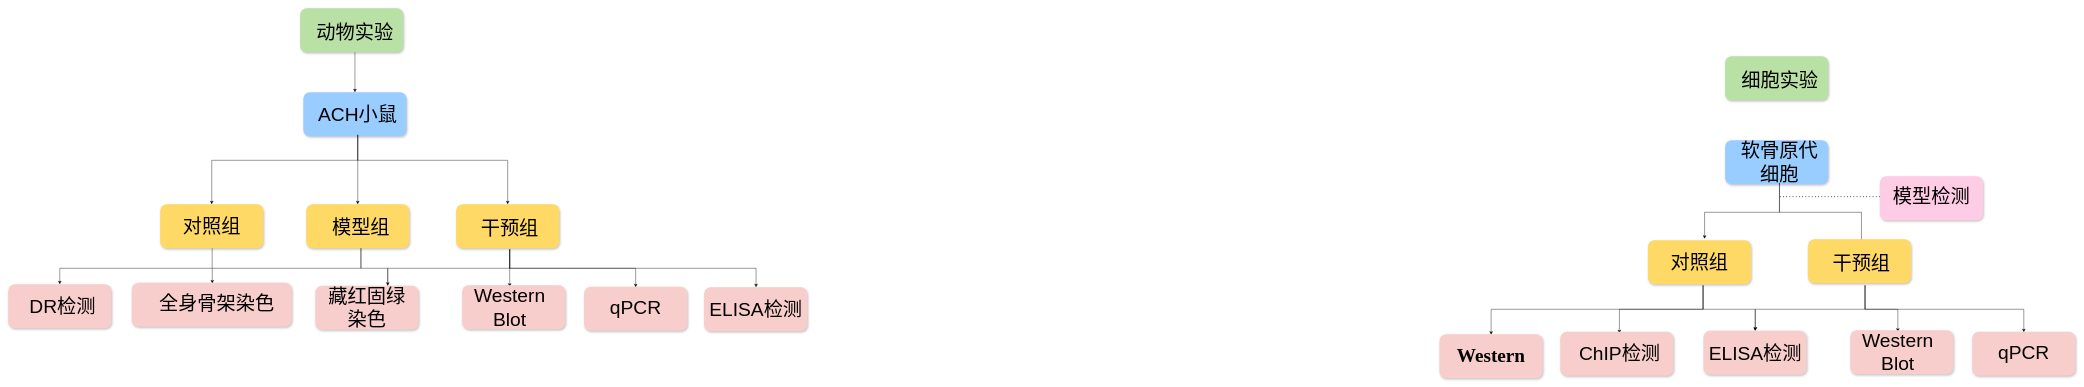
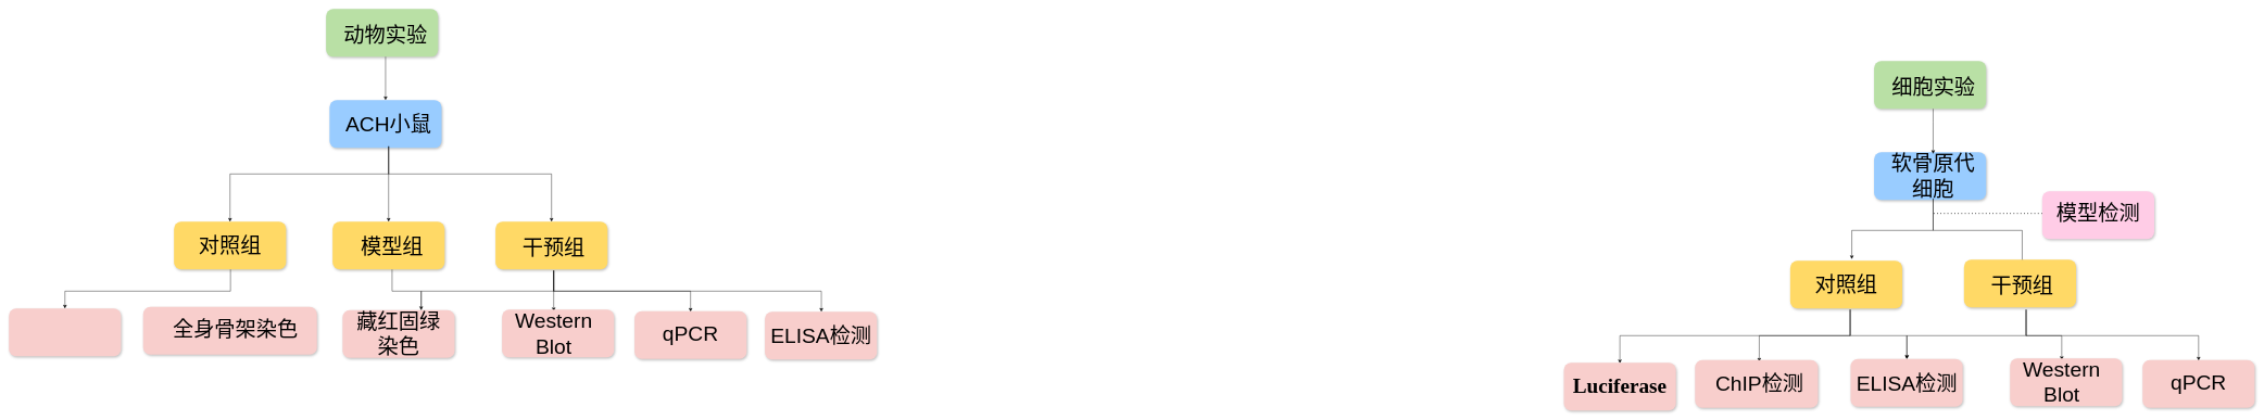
  <mxCell id="0" />
  <mxCell id="1" parent="0" />
  <mxCell id="2" value="" style="rounded=1;fillColor=#B9E0A5;strokeColor=none;shadow=1;gradientColor=none;fontStyle=1;fontColor=#FFFFFF;fontSize=14;" vertex="1" parent="1"><mxGeometry x="750" y="20" width="258" height="110" as="geometry" /></mxCell>
  <mxCell id="3" value="" style="rounded=1;fillColor=#99CCFF;strokeColor=none;shadow=1;gradientColor=none;fontStyle=1;fontColor=#FFFFFF;fontSize=14;" vertex="1" parent="1"><mxGeometry x="758" y="230" width="258" height="110" as="geometry" /></mxCell>
  <mxCell id="4" value="" style="edgeStyle=orthogonalEdgeStyle;rounded=0;orthogonalLoop=1;jettySize=auto;html=1;" edge="1" parent="1" source="5" target="3"><mxGeometry relative="1" as="geometry" /></mxCell>
  <mxCell id="5" value="&lt;font style=&quot;font-size: 48px&quot;&gt;动物实验&lt;/font&gt;" style="text;html=1;strokeColor=none;fillColor=none;align=center;verticalAlign=middle;whiteSpace=wrap;rounded=0;" vertex="1" parent="1"><mxGeometry x="773" y="27.5" width="228" height="102.5" as="geometry" /></mxCell>
  <mxCell id="6" style="edgeStyle=orthogonalEdgeStyle;rounded=0;orthogonalLoop=1;jettySize=auto;html=1;" edge="1" parent="1" source="9" target="10"><mxGeometry relative="1" as="geometry"><Array as="points"><mxPoint x="894" y="400" /><mxPoint x="529" y="400" /></Array></mxGeometry></mxCell>
  <mxCell id="7" style="edgeStyle=orthogonalEdgeStyle;rounded=0;orthogonalLoop=1;jettySize=auto;html=1;" edge="1" parent="1" source="9" target="11"><mxGeometry relative="1" as="geometry" /></mxCell>
  <mxCell id="8" style="edgeStyle=orthogonalEdgeStyle;rounded=0;orthogonalLoop=1;jettySize=auto;html=1;" edge="1" parent="1" source="9" target="12"><mxGeometry relative="1" as="geometry"><Array as="points"><mxPoint x="894" y="400" /><mxPoint x="1269" y="400" /></Array></mxGeometry></mxCell>
  <mxCell id="9" value="&lt;font style=&quot;font-size: 48px&quot;&gt;ACH小鼠&lt;/font&gt;" style="text;html=1;strokeColor=none;fillColor=none;align=center;verticalAlign=middle;whiteSpace=wrap;rounded=0;" vertex="1" parent="1"><mxGeometry x="780" y="233.75" width="228" height="102.5" as="geometry" /></mxCell>
  <mxCell id="10" value="" style="rounded=1;fillColor=#FFD966;strokeColor=none;shadow=1;gradientColor=none;fontStyle=1;fontColor=#FFFFFF;fontSize=14;" vertex="1" parent="1"><mxGeometry x="400" y="510" width="258" height="110" as="geometry" /></mxCell>
  <mxCell id="11" value="" style="rounded=1;fillColor=#FFD966;strokeColor=none;shadow=1;gradientColor=none;fontStyle=1;fontColor=#FFFFFF;fontSize=14;" vertex="1" parent="1"><mxGeometry x="765" y="510" width="258" height="110" as="geometry" /></mxCell>
  <mxCell id="12" value="" style="rounded=1;fillColor=#FFD966;strokeColor=none;shadow=1;gradientColor=none;fontStyle=1;fontColor=#FFFFFF;fontSize=14;" vertex="1" parent="1"><mxGeometry x="1140" y="510" width="258" height="110" as="geometry" /></mxCell>
  <mxCell id="13" style="edgeStyle=orthogonalEdgeStyle;rounded=0;orthogonalLoop=1;jettySize=auto;html=1;" edge="1" parent="1" source="14" target="23"><mxGeometry relative="1" as="geometry"><Array as="points"><mxPoint x="530" y="670" /><mxPoint x="149" y="670" /></Array></mxGeometry></mxCell>
  <mxCell id="14" value="&lt;font size=&quot;7&quot;&gt;对照组&lt;/font&gt;&lt;span style=&quot;color: rgba(0 , 0 , 0 , 0) ; font-family: monospace ; font-size: 0px&quot;&gt;%3CmxGraphModel%3E%3Croot%3E%3CmxCell%20id%3D%220%22%2F%3E%3CmxCell%20id%3D%221%22%20parent%3D%220%22%2F%3E%3CmxCell%20id%3D%222%22%20value%3D%22%26lt%3Bfont%20style%3D%26quot%3Bfont-size%3A%2048px%26quot%3B%26gt%3BACH%E5%B0%8F%E9%BC%A0%26lt%3B%2Ffont%26gt%3B%22%20style%3D%22text%3Bhtml%3D1%3BstrokeColor%3Dnone%3BfillColor%3Dnone%3Balign%3Dcenter%3BverticalAlign%3Dmiddle%3BwhiteSpace%3Dwrap%3Brounded%3D0%3B%22%20vertex%3D%221%22%20parent%3D%221%22%3E%3CmxGeometry%20x%3D%22770%22%20y%3D%22553.75%22%20width%3D%22228%22%20height%3D%22102.5%22%20as%3D%22geometry%22%2F%3E%3C%2FmxCell%3E%3C%2Froot%3E%3C%2FmxGraphModel%3E&lt;/span&gt;" style="text;html=1;strokeColor=none;fillColor=none;align=center;verticalAlign=middle;whiteSpace=wrap;rounded=0;" vertex="1" parent="1"><mxGeometry x="415" y="510" width="228" height="110" as="geometry" /></mxCell>
- <mxCell id="15" style="edgeStyle=orthogonalEdgeStyle;rounded=0;orthogonalLoop=1;jettySize=auto;html=1;entryX=0.47;entryY=0.016;entryDx=0;entryDy=0;entryPerimeter=0;" edge="1" parent="1" source="17" target="30"><mxGeometry relative="1" as="geometry"><Array as="points"><mxPoint x="902" y="670" /><mxPoint x="530" y="670" /></Array></mxGeometry></mxCell>
  <mxCell id="16" style="edgeStyle=orthogonalEdgeStyle;rounded=0;orthogonalLoop=1;jettySize=auto;html=1;endArrow=none;" edge="1" parent="1" source="17" target="31"><mxGeometry relative="1" as="geometry"><Array as="points"><mxPoint x="902" y="670" /><mxPoint x="969" y="670" /></Array></mxGeometry></mxCell>
  <mxCell id="17" value="&lt;font size=&quot;7&quot;&gt;模型组&lt;/font&gt;" style="text;html=1;strokeColor=none;fillColor=none;align=center;verticalAlign=middle;whiteSpace=wrap;rounded=0;" vertex="1" parent="1"><mxGeometry x="788" y="517.5" width="228" height="102.5" as="geometry" /></mxCell>
  <mxCell id="18" style="edgeStyle=orthogonalEdgeStyle;rounded=0;orthogonalLoop=1;jettySize=auto;html=1;" edge="1" parent="1" source="22" target="32"><mxGeometry relative="1" as="geometry"><Array as="points"><mxPoint x="1274" y="670" /><mxPoint x="1589" y="670" /></Array></mxGeometry></mxCell>
  <mxCell id="19" style="edgeStyle=orthogonalEdgeStyle;rounded=0;orthogonalLoop=1;jettySize=auto;html=1;" edge="1" parent="1" source="22" target="31"><mxGeometry relative="1" as="geometry"><Array as="points"><mxPoint x="1274" y="670" /><mxPoint x="969" y="670" /></Array></mxGeometry></mxCell>
  <mxCell id="20" style="edgeStyle=orthogonalEdgeStyle;rounded=0;orthogonalLoop=1;jettySize=auto;html=1;" edge="1" parent="1" source="22" target="29"><mxGeometry relative="1" as="geometry" /></mxCell>
  <mxCell id="21" style="edgeStyle=orthogonalEdgeStyle;rounded=0;orthogonalLoop=1;jettySize=auto;html=1;" edge="1" parent="1" source="22" target="61"><mxGeometry relative="1" as="geometry"><Array as="points"><mxPoint x="1274" y="670" /><mxPoint x="1890" y="670" /></Array></mxGeometry></mxCell>
  <mxCell id="22" value="&lt;font size=&quot;7&quot;&gt;干预组&lt;/font&gt;" style="text;html=1;strokeColor=none;fillColor=none;align=center;verticalAlign=middle;whiteSpace=wrap;rounded=0;" vertex="1" parent="1"><mxGeometry x="1160" y="520" width="228" height="102.5" as="geometry" /></mxCell>
  <mxCell id="23" value="" style="rounded=1;fillColor=#F8CECC;strokeColor=none;shadow=1;gradientColor=none;fontStyle=1;fontColor=#FFFFFF;fontSize=14;" vertex="1" parent="1"><mxGeometry x="20" y="710" width="258" height="110" as="geometry" /></mxCell>
- <mxCell id="24" value="&lt;font style=&quot;font-size: 48px&quot;&gt;DR检测&lt;/font&gt;" style="text;html=1;strokeColor=none;fillColor=none;align=center;verticalAlign=middle;whiteSpace=wrap;rounded=0;" vertex="1" parent="1"><mxGeometry x="42" y="713.75" width="228" height="102.5" as="geometry" /></mxCell>
  <mxCell id="25" value="" style="rounded=1;fillColor=#F8CECC;strokeColor=none;shadow=1;gradientColor=none;fontStyle=1;fontColor=#FFFFFF;fontSize=14;" vertex="1" parent="1"><mxGeometry x="329" y="706.25" width="400" height="110" as="geometry" /></mxCell>
  <mxCell id="26" value="" style="rounded=1;fillColor=#F8CECC;strokeColor=none;shadow=1;gradientColor=none;fontStyle=1;fontColor=#FFFFFF;fontSize=14;" vertex="1" parent="1"><mxGeometry x="788" y="713.75" width="258" height="110" as="geometry" /></mxCell>
  <mxCell id="27" value="" style="rounded=1;fillColor=#F8CECC;strokeColor=none;shadow=1;gradientColor=none;fontStyle=1;fontColor=#FFFFFF;fontSize=14;" vertex="1" parent="1"><mxGeometry x="1460" y="716.25" width="258" height="110" as="geometry" /></mxCell>
  <mxCell id="28" value="" style="rounded=1;fillColor=#F8CECC;strokeColor=none;shadow=1;gradientColor=none;fontStyle=1;fontColor=#FFFFFF;fontSize=14;" vertex="1" parent="1"><mxGeometry x="1155" y="712.5" width="258" height="110" as="geometry" /></mxCell>
  <mxCell id="29" value="&lt;font style=&quot;font-size: 48px&quot;&gt;Western Blot&lt;/font&gt;" style="text;html=1;strokeColor=none;fillColor=none;align=center;verticalAlign=middle;whiteSpace=wrap;rounded=0;" vertex="1" parent="1"><mxGeometry x="1160" y="716.25" width="228" height="102.5" as="geometry" /></mxCell>
  <mxCell id="30" value="&lt;font size=&quot;7&quot;&gt;全身骨架染色&lt;/font&gt;" style="text;html=1;strokeColor=none;fillColor=none;align=center;verticalAlign=middle;whiteSpace=wrap;rounded=0;" vertex="1" parent="1"><mxGeometry x="354" y="706.25" width="375" height="102.5" as="geometry" /></mxCell>
  <mxCell id="31" value="&lt;font size=&quot;7&quot;&gt;藏红固绿染色&lt;/font&gt;" style="text;html=1;strokeColor=none;fillColor=none;align=center;verticalAlign=middle;whiteSpace=wrap;rounded=0;" vertex="1" parent="1"><mxGeometry x="803" y="713.75" width="228" height="112.5" as="geometry" /></mxCell>
  <mxCell id="32" value="&lt;font style=&quot;font-size: 48px&quot;&gt;qPCR&lt;/font&gt;" style="text;html=1;strokeColor=none;fillColor=none;align=center;verticalAlign=middle;whiteSpace=wrap;rounded=0;" vertex="1" parent="1"><mxGeometry x="1475" y="717.5" width="228" height="102.5" as="geometry" /></mxCell>
  <mxCell id="33" value="" style="rounded=1;fillColor=#B9E0A5;strokeColor=none;shadow=1;gradientColor=none;fontStyle=1;fontColor=#FFFFFF;fontSize=14;" vertex="1" parent="1"><mxGeometry x="4313" y="140" width="258" height="110" as="geometry" /></mxCell>
  <mxCell id="34" value="" style="rounded=1;fillColor=#99CCFF;strokeColor=none;shadow=1;gradientColor=none;fontStyle=1;fontColor=#FFFFFF;fontSize=14;" vertex="1" parent="1"><mxGeometry x="4313" y="350" width="258" height="110" as="geometry" /></mxCell>
+ <mxCell id="35" value="" style="edgeStyle=orthogonalEdgeStyle;rounded=0;orthogonalLoop=1;jettySize=auto;html=1;" edge="1" parent="1" source="36" target="39"><mxGeometry relative="1" as="geometry"><Array as="points"><mxPoint x="4449" y="280" /><mxPoint x="4449" y="280" /></Array></mxGeometry></mxCell>
  <mxCell id="36" value="&lt;font style=&quot;font-size: 48px&quot;&gt;细胞实验&lt;/font&gt;" style="text;html=1;strokeColor=none;fillColor=none;align=center;verticalAlign=middle;whiteSpace=wrap;rounded=0;" vertex="1" parent="1"><mxGeometry x="4336" y="147.5" width="228" height="102.5" as="geometry" /></mxCell>
  <mxCell id="37" style="edgeStyle=orthogonalEdgeStyle;rounded=0;orthogonalLoop=1;jettySize=auto;html=1;entryX=0.556;entryY=-0.035;entryDx=0;entryDy=0;entryPerimeter=0;" edge="1" parent="1" source="39" target="45"><mxGeometry relative="1" as="geometry"><Array as="points"><mxPoint x="4449" y="530" /><mxPoint x="4262" y="530" /></Array></mxGeometry></mxCell>
  <mxCell id="38" style="edgeStyle=orthogonalEdgeStyle;rounded=0;orthogonalLoop=1;jettySize=auto;html=1;entryX=0.5;entryY=0;entryDx=0;entryDy=0;" edge="1" parent="1" source="39" target="49"><mxGeometry relative="1" as="geometry"><Array as="points"><mxPoint x="4449" y="530" /><mxPoint x="4654" y="530" /></Array></mxGeometry></mxCell>
  <mxCell id="39" value="&lt;font size=&quot;7&quot;&gt;软骨原代细胞&lt;/font&gt;" style="text;html=1;strokeColor=none;fillColor=none;align=center;verticalAlign=middle;whiteSpace=wrap;rounded=0;" vertex="1" parent="1"><mxGeometry x="4335" y="353.75" width="228" height="102.5" as="geometry" /></mxCell>
  <mxCell id="40" value="" style="rounded=1;fillColor=#FFD966;strokeColor=none;shadow=1;gradientColor=none;fontStyle=1;fontColor=#FFFFFF;fontSize=14;" vertex="1" parent="1"><mxGeometry x="4120" y="600" width="258" height="110" as="geometry" /></mxCell>
  <mxCell id="41" value="" style="rounded=1;fillColor=#FFD966;strokeColor=none;shadow=1;gradientColor=none;fontStyle=1;fontColor=#FFFFFF;fontSize=14;" vertex="1" parent="1"><mxGeometry x="4520" y="597.5" width="258" height="110" as="geometry" /></mxCell>
  <mxCell id="42" style="edgeStyle=orthogonalEdgeStyle;rounded=0;orthogonalLoop=1;jettySize=auto;html=1;" edge="1" parent="1" target="51"><mxGeometry relative="1" as="geometry"><mxPoint x="4258" y="712.5" as="sourcePoint" /><Array as="points"><mxPoint x="4258" y="772.5" /><mxPoint x="3728" y="772.5" /></Array></mxGeometry></mxCell>
  <mxCell id="43" style="edgeStyle=orthogonalEdgeStyle;rounded=0;orthogonalLoop=1;jettySize=auto;html=1;entryX=0.5;entryY=0;entryDx=0;entryDy=0;" edge="1" parent="1" target="57"><mxGeometry relative="1" as="geometry"><mxPoint x="4258" y="712.5" as="sourcePoint" /><Array as="points"><mxPoint x="4258" y="772.5" /><mxPoint x="4049" y="772.5" /></Array></mxGeometry></mxCell>
  <mxCell id="44" style="edgeStyle=orthogonalEdgeStyle;rounded=0;orthogonalLoop=1;jettySize=auto;html=1;entryX=0.5;entryY=0;entryDx=0;entryDy=0;" edge="1" parent="1" target="58"><mxGeometry relative="1" as="geometry"><mxPoint x="4258" y="712.5" as="sourcePoint" /><Array as="points"><mxPoint x="4258" y="772.5" /><mxPoint x="4389" y="772.5" /></Array></mxGeometry></mxCell>
  <mxCell id="45" value="&lt;font size=&quot;7&quot;&gt;对照组&lt;/font&gt;&lt;span style=&quot;color: rgba(0 , 0 , 0 , 0) ; font-family: monospace ; font-size: 0px&quot;&gt;%3CmxGraphModel%3E%3Croot%3E%3CmxCell%20id%3D%220%22%2F%3E%3CmxCell%20id%3D%221%22%20parent%3D%220%22%2F%3E%3CmxCell%20id%3D%222%22%20value%3D%22%26lt%3Bfont%20style%3D%26quot%3Bfont-size%3A%2048px%26quot%3B%26gt%3BACH%E5%B0%8F%E9%BC%A0%26lt%3B%2Ffont%26gt%3B%22%20style%3D%22text%3Bhtml%3D1%3BstrokeColor%3Dnone%3BfillColor%3Dnone%3Balign%3Dcenter%3BverticalAlign%3Dmiddle%3BwhiteSpace%3Dwrap%3Brounded%3D0%3B%22%20vertex%3D%221%22%20parent%3D%221%22%3E%3CmxGeometry%20x%3D%22770%22%20y%3D%22553.75%22%20width%3D%22228%22%20height%3D%22102.5%22%20as%3D%22geometry%22%2F%3E%3C%2FmxCell%3E%3C%2Froot%3E%3C%2FmxGraphModel%3E&lt;/span&gt;" style="text;html=1;strokeColor=none;fillColor=none;align=center;verticalAlign=middle;whiteSpace=wrap;rounded=0;" vertex="1" parent="1"><mxGeometry x="4135" y="600" width="228" height="110" as="geometry" /></mxCell>
  <mxCell id="46" style="edgeStyle=orthogonalEdgeStyle;rounded=0;orthogonalLoop=1;jettySize=auto;html=1;entryX=0.5;entryY=0;entryDx=0;entryDy=0;" edge="1" parent="1" target="58"><mxGeometry relative="1" as="geometry"><mxPoint x="4663" y="712.5" as="sourcePoint" /><Array as="points"><mxPoint x="4663" y="772.5" /><mxPoint x="4389" y="772.5" /></Array></mxGeometry></mxCell>
  <mxCell id="47" style="edgeStyle=orthogonalEdgeStyle;rounded=0;orthogonalLoop=1;jettySize=auto;html=1;entryX=0.5;entryY=0;entryDx=0;entryDy=0;" edge="1" parent="1" target="56"><mxGeometry relative="1" as="geometry"><mxPoint x="4663" y="712.5" as="sourcePoint" /><Array as="points"><mxPoint x="4663" y="772.5" /><mxPoint x="4745" y="772.5" /></Array></mxGeometry></mxCell>
  <mxCell id="48" style="edgeStyle=orthogonalEdgeStyle;rounded=0;orthogonalLoop=1;jettySize=auto;html=1;" edge="1" parent="1" target="59"><mxGeometry relative="1" as="geometry"><mxPoint x="4663" y="712.5" as="sourcePoint" /><Array as="points"><mxPoint x="4663" y="772.5" /><mxPoint x="5060" y="772.5" /></Array></mxGeometry></mxCell>
  <mxCell id="49" value="&lt;font size=&quot;7&quot;&gt;干预组&lt;/font&gt;" style="text;html=1;strokeColor=none;fillColor=none;align=center;verticalAlign=middle;whiteSpace=wrap;rounded=0;" vertex="1" parent="1"><mxGeometry x="4540" y="607.5" width="228" height="102.5" as="geometry" /></mxCell>
  <mxCell id="50" value="" style="rounded=1;fillColor=#F8CECC;strokeColor=none;shadow=1;gradientColor=none;fontStyle=1;fontColor=#FFFFFF;fontSize=14;" vertex="1" parent="1"><mxGeometry x="3599" y="835" width="258" height="110" as="geometry" /></mxCell>
- <mxCell id="51" value="&lt;p class=&quot;MsoNormal&quot; style=&quot;margin: 0pt 0pt 0.0pt ; text-align: justify ; font-family: &amp;#34;times new roman&amp;#34;&quot;&gt;&lt;b&gt;&lt;span style=&quot;font-family: &amp;#34;times new roman regular&amp;#34;&quot;&gt;&lt;font style=&quot;font-size: 48px&quot;&gt;Western&lt;/font&gt;&lt;/span&gt;&lt;/b&gt;&lt;/p&gt;" style="text;html=1;strokeColor=none;fillColor=none;align=center;verticalAlign=middle;whiteSpace=wrap;rounded=0;" vertex="1" parent="1"><mxGeometry x="3614" y="836.25" width="228" height="102.5" as="geometry" /></mxCell>
+ <mxCell id="51" value="&lt;p class=&quot;MsoNormal&quot; style=&quot;margin: 0pt 0pt 0.0pt ; text-align: justify ; font-family: &amp;#34;times new roman&amp;#34;&quot;&gt;&lt;b&gt;&lt;span style=&quot;font-family: &amp;#34;times new roman regular&amp;#34;&quot;&gt;&lt;font style=&quot;font-size: 48px&quot;&gt;Luciferase&lt;/font&gt;&lt;/span&gt;&lt;/b&gt;&lt;/p&gt;" style="text;html=1;strokeColor=none;fillColor=none;align=center;verticalAlign=middle;whiteSpace=wrap;rounded=0;" vertex="1" parent="1"><mxGeometry x="3614" y="836.25" width="228" height="102.5" as="geometry" /></mxCell>
  <mxCell id="52" value="" style="rounded=1;fillColor=#F8CECC;strokeColor=none;shadow=1;gradientColor=none;fontStyle=1;fontColor=#FFFFFF;fontSize=14;" vertex="1" parent="1"><mxGeometry x="3901" y="828.75" width="283" height="110" as="geometry" /></mxCell>
  <mxCell id="53" value="" style="rounded=1;fillColor=#F8CECC;strokeColor=none;shadow=1;gradientColor=none;fontStyle=1;fontColor=#FFFFFF;fontSize=14;" vertex="1" parent="1"><mxGeometry x="4259" y="826.25" width="258" height="110" as="geometry" /></mxCell>
  <mxCell id="54" value="" style="rounded=1;fillColor=#F8CECC;strokeColor=none;shadow=1;gradientColor=none;fontStyle=1;fontColor=#FFFFFF;fontSize=14;" vertex="1" parent="1"><mxGeometry x="4931" y="828.75" width="258" height="110" as="geometry" /></mxCell>
  <mxCell id="55" value="" style="rounded=1;fillColor=#F8CECC;strokeColor=none;shadow=1;gradientColor=none;fontStyle=1;fontColor=#FFFFFF;fontSize=14;" vertex="1" parent="1"><mxGeometry x="4626" y="825" width="258" height="110" as="geometry" /></mxCell>
  <mxCell id="56" value="&lt;font style=&quot;font-size: 48px&quot;&gt;Western Blot&lt;/font&gt;" style="text;html=1;strokeColor=none;fillColor=none;align=center;verticalAlign=middle;whiteSpace=wrap;rounded=0;" vertex="1" parent="1"><mxGeometry x="4631" y="828.75" width="228" height="102.5" as="geometry" /></mxCell>
  <mxCell id="57" value="&lt;font size=&quot;7&quot;&gt;ChIP检测&lt;/font&gt;" style="text;html=1;strokeColor=none;fillColor=none;align=center;verticalAlign=middle;whiteSpace=wrap;rounded=0;" vertex="1" parent="1"><mxGeometry x="3913.5" y="832.5" width="270.5" height="102.5" as="geometry" /></mxCell>
  <mxCell id="58" value="&lt;font size=&quot;7&quot;&gt;ELISA检测&lt;/font&gt;" style="text;html=1;strokeColor=none;fillColor=none;align=center;verticalAlign=middle;whiteSpace=wrap;rounded=0;" vertex="1" parent="1"><mxGeometry x="4259" y="826.25" width="259" height="112.5" as="geometry" /></mxCell>
  <mxCell id="59" value="&lt;font style=&quot;font-size: 48px&quot;&gt;qPCR&lt;/font&gt;" style="text;html=1;strokeColor=none;fillColor=none;align=center;verticalAlign=middle;whiteSpace=wrap;rounded=0;" vertex="1" parent="1"><mxGeometry x="4946" y="830" width="228" height="102.5" as="geometry" /></mxCell>
  <mxCell id="60" value="" style="rounded=1;fillColor=#F8CECC;strokeColor=none;shadow=1;gradientColor=none;fontStyle=1;fontColor=#FFFFFF;fontSize=14;" vertex="1" parent="1"><mxGeometry x="1760" y="717.5" width="258" height="110" as="geometry" /></mxCell>
  <mxCell id="61" value="&lt;font size=&quot;7&quot;&gt;ELISA检测&lt;/font&gt;" style="text;html=1;strokeColor=none;fillColor=none;align=center;verticalAlign=middle;whiteSpace=wrap;rounded=0;" vertex="1" parent="1"><mxGeometry x="1760" y="717.5" width="259" height="112.5" as="geometry" /></mxCell>
  <mxCell id="62" value="" style="endArrow=none;dashed=1;html=1;dashPattern=1 3;strokeWidth=2;" edge="1" parent="1"><mxGeometry width="50" height="50" relative="1" as="geometry"><mxPoint x="4450" y="490.91" as="sourcePoint" /><mxPoint x="4710" y="490.91" as="targetPoint" /></mxGeometry></mxCell>
  <mxCell id="63" value="" style="rounded=1;fillColor=#FFCCE6;strokeColor=none;shadow=1;gradientColor=none;fontStyle=1;fontColor=#FFFFFF;fontSize=14;" vertex="1" parent="1"><mxGeometry x="4700" y="440" width="258" height="110" as="geometry" /></mxCell>
  <mxCell id="64" value="&lt;font size=&quot;7&quot;&gt;模型检测&lt;/font&gt;" style="text;html=1;strokeColor=none;fillColor=none;align=center;verticalAlign=middle;whiteSpace=wrap;rounded=0;" vertex="1" parent="1"><mxGeometry x="4715" y="440" width="228" height="102.5" as="geometry" /></mxCell>
